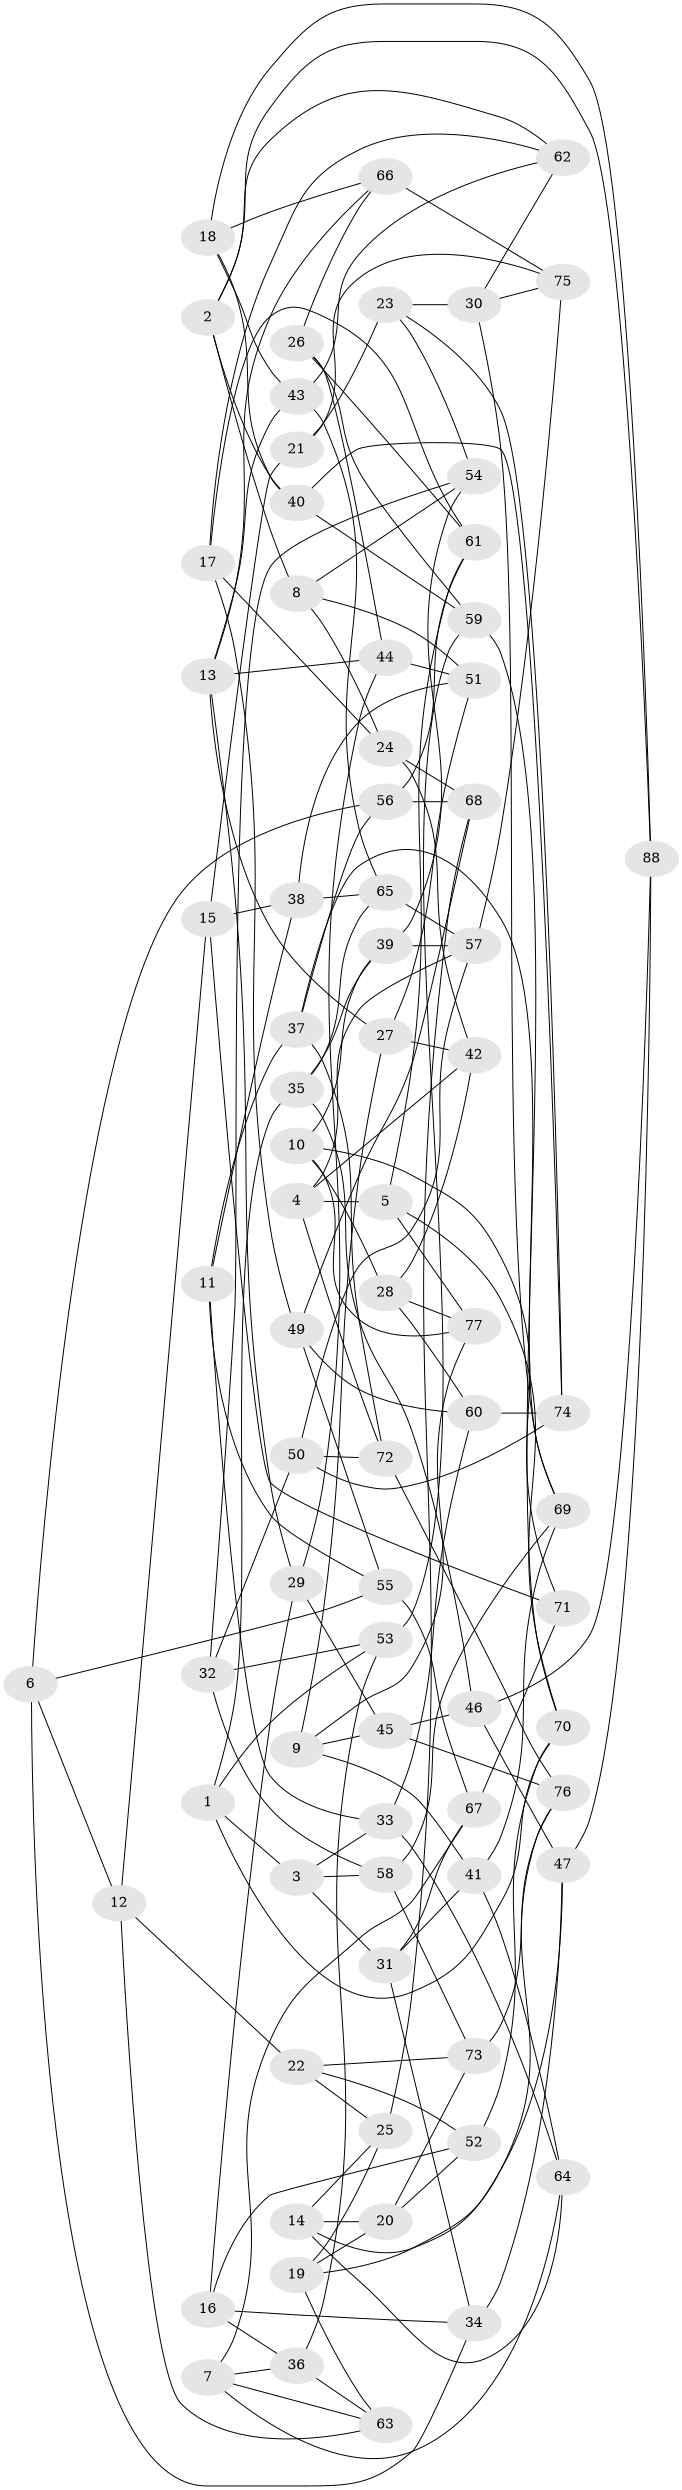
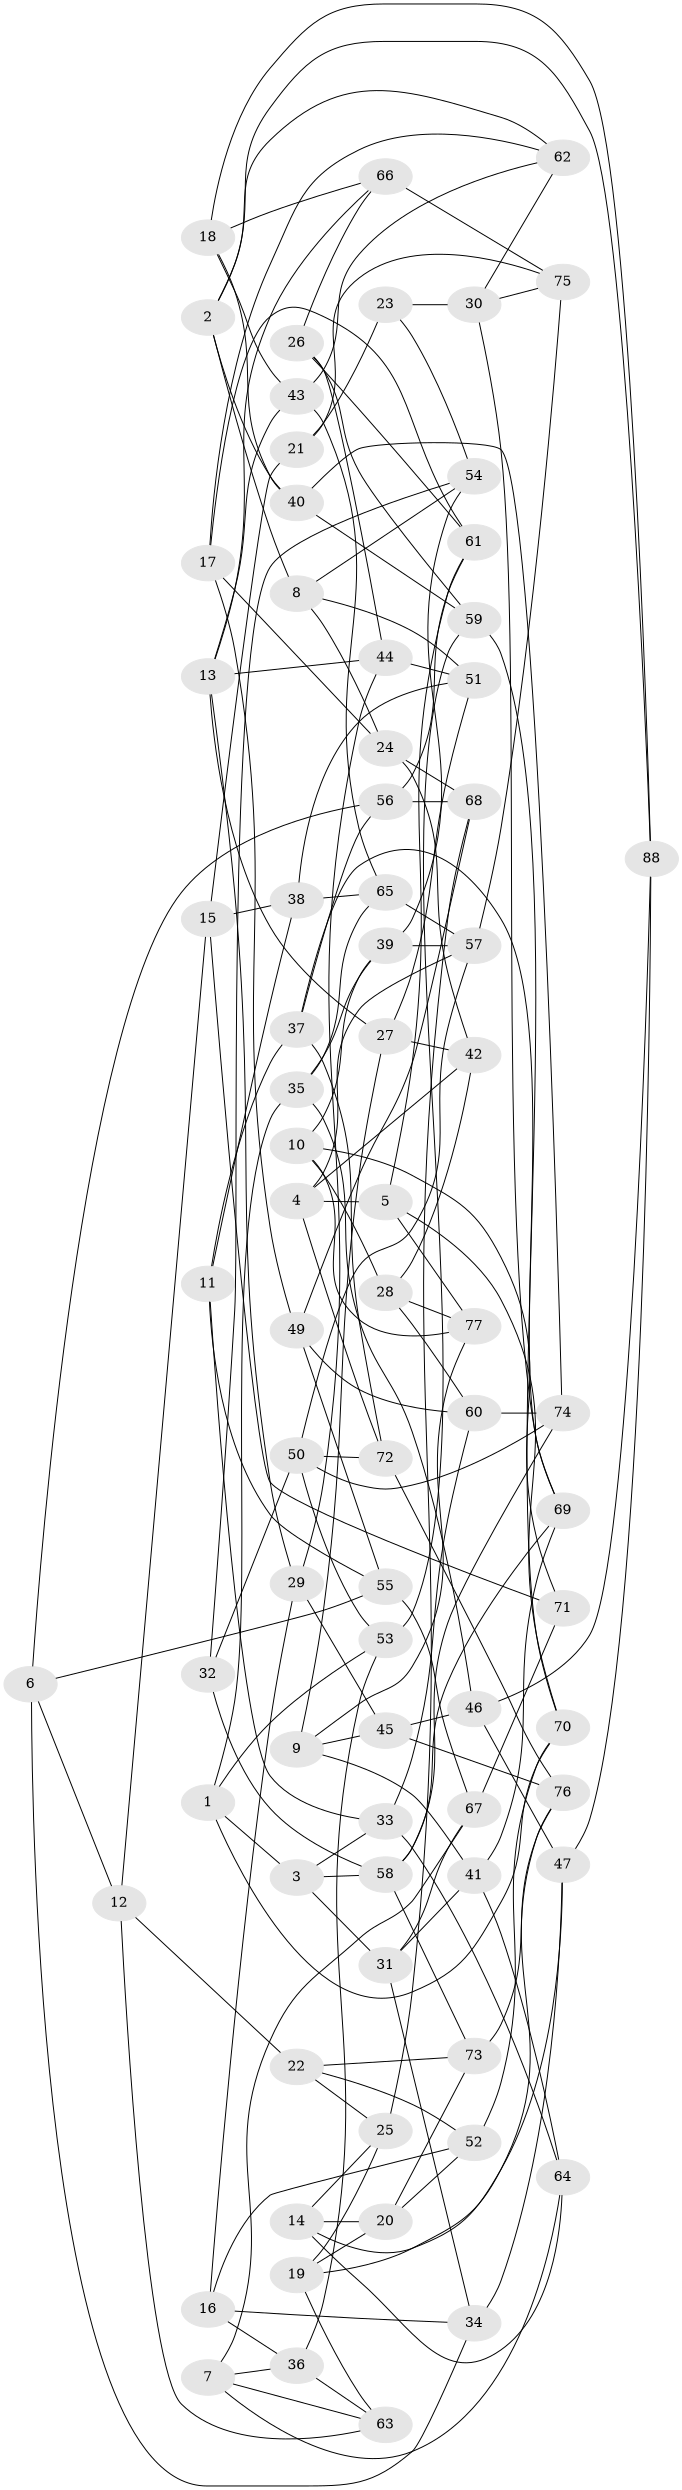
  graph {
    rankdir=LR
    node [color=gray90 style=filled]
    1
    3
    35
    53
    70
    31
    33
    58
    39
    46
    65
    59
    2
    8
    40
    n16 [label=88]
    62
    24
    51
    54
    74
    34
    67
    41
    64
    60
    73
    69
    4
    5
    42
    57
    72
    61
    77
    75
    76
    6
    12
    55
    56
    63
    15
    22
    47
    68
    7
    36
    71
    9
    27
    45
    10
    28
    11
    37
    38
    21
    25
    52
    13
    29
    43
    44
    66
    14
    20
    23
    16
    17
    49
    18
    19
    30
    26
    32
    50
    1 -- 3
    1 -- 35
    1 -- 53
    1 -- 70
    3 -- 31
    3 -- 33
    3 -- 58
    35 -- 39
    35 -- 46
    35 -- 65
    53 -- 59
    31 -- 34
    31 -- 67
    31 -- 41
    33 -- 64
    33 -- 60
    58 -- 73
    58 -- 69
    39 -- 54
    39 -- 57
    46 -- n16
    46 -- 47
    65 -- 57
    59 -- 70
    2 -- 8
    2 -- 40
    2 -- n16
    2 -- 62
    8 -- 24
    8 -- 51
    8 -- 54
    40 -- 59
    40 -- 74
    24 -- 42
    24 -- 68
    34 -- 47
    67 -- 71
    41 -- 64
    41 -- 69
    60 -- 74
    73 -- 76
    4 -- 5
    4 -- 42
    4 -- 57
    4 -- 72
    5 -- 70
    5 -- 61
    5 -- 77
    57 -- 75
    72 -- 76
    6 -- 34
    6 -- 12
    6 -- 55
    6 -- 56
    12 -- 63
    12 -- 15
    12 -- 22
    55 -- 67
    56 -- 61
    56 -- 68
    15 -- 71
    15 -- 38
    15 -- 21
    22 -- 73
    22 -- 25
    22 -- 52
    47 -- n16
    7 -- 67
    7 -- 64
    7 -- 63
    7 -- 36
    36 -- 53
    36 -- 63
    9 -- 41
    9 -- 77
    9 -- 27
    9 -- 45
    27 -- 51
    27 -- 42
    45 -- 46
    45 -- 76
    10 -- 39
    10 -- 77
    10 -- 71
    10 -- 28
    28 -- 60
    28 -- 42
    28 -- 77
    11 -- 33
    11 -- 55
    11 -- 37
    11 -- 38
    37 -- 69
    37 -- 72
    37 -- 56
    38 -- 65
    38 -- 51
    21 -- 75
    21 -- 23
    25 -- 68
    52 -- 70
    13 -- 27
    13 -- 29
    13 -- 43
    13 -- 44
    13 -- 66
    29 -- 45
    29 -- 44
    43 -- 65
    43 -- 62
    44 -- 51
    66 -- 75
    14 -- 64
    14 -- 47
    14 -- 25
    14 -- 20
    20 -- 73
    20 -- 52
    23 -- 54
-   23 -- 74
+   58 -- 74
    23 -- 30
    16 -- 34
    16 -- 36
    16 -- 52
    16 -- 29
    17 -- 62
    17 -- 24
    17 -- 61
    17 -- 49
    49 -- 60
    49 -- 55
    49 -- 68
    18 -- 40
    18 -- n16
    18 -- 43
    18 -- 66
    19 -- 76
    19 -- 63
    19 -- 25
    19 -- 20
    30 -- 62
    30 -- 69
    30 -- 75
    26 -- 59
    26 -- 61
    26 -- 44
    26 -- 66
-   32 -- 53
+   50 -- 53
    32 -- 58
    32 -- 54
    32 -- 50
    50 -- 74
    50 -- 57
    50 -- 72
  }
